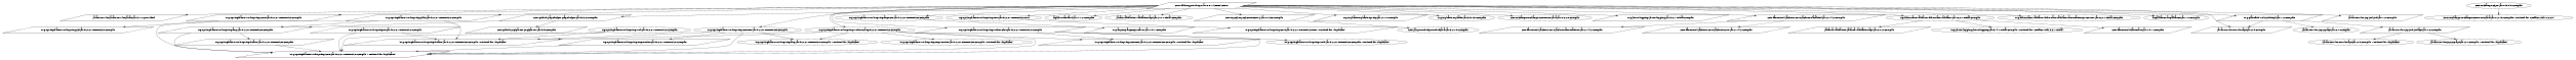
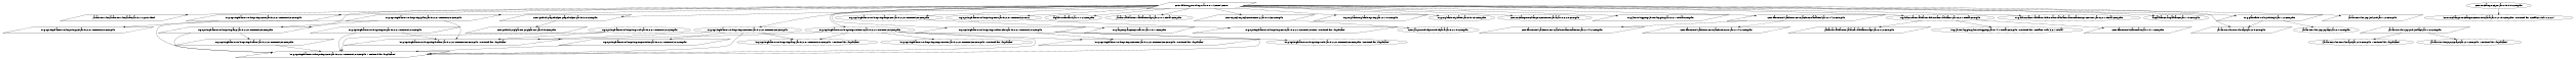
  digraph {
    node [shape=parallelogram]
    n1 [label="javax.servlet:javax.servlet-javax:jar:3.1.0:provided"]
    "com.dbk.mypro:drug:war:0.0.1-SNAPSHOT"
    "org.springframework:spring-core:jar:5.2.21.RELEASE:compile"
    "org.springframework:spring-aop:jar:5.2.21.RELEASE:compile"
    "org.springframework:spring-aspects:jar:5.2.21.RELEASE:compile" [shape=ellipse]
    "org.springframework:spring-context:jar:5.2.21.RELEASE:compile" [shape=ellipse]
    "org.springframework:spring-jdbc:jar:5.2.21.RELEASE:compile"
    "org.springframework:spring-test:jar:5.2.21.RELEASE:test" [shape=ellipse]
-   "org.springframework:spring-webmvc:jar:5.2.21.RELEASE:compile" [shape=ellipse label="org.springframework:spring-webmvc:aop:5.2.21.RELEASE:compile"]
+   "org.springframework:spring-webmvc:jar:5.2.21.RELEASE:compile" [shape=ellipse]
    "org.springframework:spring-websocket:jar:5.2.21.RELEASE:compile"
    "taglibs:standard:jar:1.1.2:compile" [shape=ellipse]
    "javax.validation:validation-api:jar:2.0.1.Final:compile" [shape=ellipse]
    "com.github.pagehelper:pagehelper:jar:5.3.2:compile"
    "com.mysql:mysql-connector-j:jar:8.0.32:compile"
    "org.mybatis:mybatis-spring:jar:2.1.0:compile"
    "org.mybatis:mybatis:jar:3.5.13:compile" [shape=ellipse]
    "com.mchange:mchange-commons-java:jar:0.2.20:compile" [shape=ellipse]
    "org.jboss.logging:jboss-logging:jar:3.2.1.Final:compile"
    "com.fasterxml.jackson.core:jackson-databind:jar:2.14.2:compile"
    "org.hibernate.validator:hibernate-validator:jar:6.2.1.Final:compile" [shape=ellipse]
    "org.hibernate.validator:hibernate-validator-annotation-processor:jar:6.2.1.Final:compile" [shape=ellipse]
    "aopalliance:aopalliance:jar:1.0:compile" [shape=ellipse]
    "org.glassfish.web:jstl-impl:jar:1.2:compile"
    "javax.servlet.jsp.jstl:jstl:jar:1.2:compile"
    "javax.servlet:servlet-api:jar:2.5:compile"
    "org.springframework:spring-jcl:jar:5.2.21.RELEASE:compile"
    "org.springframework:spring-beans:jar:5.2.21.RELEASE:compile"
    "(org.springframework:spring-core:jar:5.2.21.RELEASE:compile - omitted for duplicate)"
    "org.aspectj:aspectjweaver:jar:1.9.7:compile"
    "(org.springframework:spring-aop:jar:5.2.21.RELEASE:compile - omitted for duplicate)" [shape=ellipse]
    "(org.springframework:spring-beans:jar:5.2.21.RELEASE:compile - omitted for duplicate)"
    "org.springframework:spring-expression:jar:5.2.21.RELEASE:compile"
    "(org.springframework:spring-core:jar:5.2.21.RELEASE:test - omitted for duplicate)"
    "(org.springframework:spring-context:jar:5.2.21.RELEASE:compile - omitted for duplicate)"
    "(org.springframework:spring-expression:jar:5.2.21.RELEASE:compile - omitted for duplicate)" [shape=ellipse]
    "(org.springframework:spring-web:jar:5.2.21.RELEASE:compile - omitted for duplicate)" [shape=ellipse]
    n37 [label="com.github.jsqlparser:jsqlparser:jar:9.5:compile"]
    n38 [label="com.jar.protobuf:protobuf-java:jar:3.21.9:compile" shape=ellipse]
    "com.fasterxml.jackson.core:jackson-annotations:jar:2.14.2:compile"
    "com.fasterxml.jackson.core:jackson-core:jar:2.14.2:compile"
    "jakarta.validation:jakarta.validation-api:jar:2.0.2:compile"
    "(org.jboss.logging:jboss-logging:jar:3.4.1.Final:compile - omitted for conflict with 3.2.1.Final)" [shape=ellipse]
    "com.fasterxml:classmate:jar:1.5.1:compile"
    "com.mchange:c3p0:jar:0.9.5.5:compile" [shape=ellipse]
    "(com.mchange:mchange-commons-java:jar:0.2.19:compile - omitted for conflict with 0.2.20)" [shape=ellipse]
    "javax.servlet.jsp:jsp-api:jar:2.1:compile" [shape=ellipse]
    "javax.servlet.jsp.jstl:jstl-api:jar:1.2:compile"
    "org.springframework:spring-tx:jar:5.2.21.RELEASE:compile"
    "org.springframework:spring-web:jar:5.2.21.RELEASE:compile" [shape=ellipse]
    "(javax.servlet:servlet-api:jar:2.5:compile - omitted for duplicate)" [shape=ellipse]
    "(javax.servlet.jsp:jsp-api:jar:2.1:compile - omitted for duplicate)" [shape=ellipse]
    "com.dbk.mypro:drug:war:0.0.1-SNAPSHOT" -> n1
    "com.dbk.mypro:drug:war:0.0.1-SNAPSHOT" -> "org.springframework:spring-core:jar:5.2.21.RELEASE:compile"
-   "com.github.pagehelper:pagehelper:jar:5.3.2:compile" -> "org.springframework:spring-aop:jar:5.2.21.RELEASE:compile"
+   "com.dbk.mypro:drug:war:0.0.1-SNAPSHOT" -> "org.springframework:spring-aop:jar:5.2.21.RELEASE:compile"
    "com.dbk.mypro:drug:war:0.0.1-SNAPSHOT" -> "org.springframework:spring-aspects:jar:5.2.21.RELEASE:compile"
    "com.dbk.mypro:drug:war:0.0.1-SNAPSHOT" -> "org.springframework:spring-context:jar:5.2.21.RELEASE:compile"
    "com.dbk.mypro:drug:war:0.0.1-SNAPSHOT" -> "org.springframework:spring-jdbc:jar:5.2.21.RELEASE:compile"
    "com.dbk.mypro:drug:war:0.0.1-SNAPSHOT" -> "org.springframework:spring-test:jar:5.2.21.RELEASE:test"
    "com.dbk.mypro:drug:war:0.0.1-SNAPSHOT" -> "org.springframework:spring-webmvc:jar:5.2.21.RELEASE:compile"
    "com.dbk.mypro:drug:war:0.0.1-SNAPSHOT" -> "org.springframework:spring-websocket:jar:5.2.21.RELEASE:compile"
    "com.dbk.mypro:drug:war:0.0.1-SNAPSHOT" -> "taglibs:standard:jar:1.1.2:compile"
    "com.dbk.mypro:drug:war:0.0.1-SNAPSHOT" -> "javax.validation:validation-api:jar:2.0.1.Final:compile"
    "com.dbk.mypro:drug:war:0.0.1-SNAPSHOT" -> "com.github.pagehelper:pagehelper:jar:5.3.2:compile"
    "com.dbk.mypro:drug:war:0.0.1-SNAPSHOT" -> "com.mysql:mysql-connector-j:jar:8.0.32:compile"
    "com.dbk.mypro:drug:war:0.0.1-SNAPSHOT" -> "org.mybatis:mybatis-spring:jar:2.1.0:compile"
    "com.dbk.mypro:drug:war:0.0.1-SNAPSHOT" -> "org.mybatis:mybatis:jar:3.5.13:compile"
    "com.dbk.mypro:drug:war:0.0.1-SNAPSHOT" -> "com.mchange:mchange-commons-java:jar:0.2.20:compile"
    "com.dbk.mypro:drug:war:0.0.1-SNAPSHOT" -> "org.jboss.logging:jboss-logging:jar:3.2.1.Final:compile"
    "com.dbk.mypro:drug:war:0.0.1-SNAPSHOT" -> "com.fasterxml.jackson.core:jackson-databind:jar:2.14.2:compile"
    "com.dbk.mypro:drug:war:0.0.1-SNAPSHOT" -> "org.hibernate.validator:hibernate-validator:jar:6.2.1.Final:compile"
    "com.dbk.mypro:drug:war:0.0.1-SNAPSHOT" -> "org.hibernate.validator:hibernate-validator-annotation-processor:jar:6.2.1.Final:compile"
    "com.dbk.mypro:drug:war:0.0.1-SNAPSHOT" -> "aopalliance:aopalliance:jar:1.0:compile"
    "com.dbk.mypro:drug:war:0.0.1-SNAPSHOT" -> "org.glassfish.web:jstl-impl:jar:1.2:compile"
    "com.dbk.mypro:drug:war:0.0.1-SNAPSHOT" -> "javax.servlet.jsp.jstl:jstl:jar:1.2:compile"
    "com.dbk.mypro:drug:war:0.0.1-SNAPSHOT" -> "javax.servlet:servlet-api:jar:2.5:compile"
    "org.springframework:spring-core:jar:5.2.21.RELEASE:compile" -> "org.springframework:spring-jcl:jar:5.2.21.RELEASE:compile"
    "org.springframework:spring-aop:jar:5.2.21.RELEASE:compile" -> "org.springframework:spring-beans:jar:5.2.21.RELEASE:compile"
    "org.springframework:spring-aop:jar:5.2.21.RELEASE:compile" -> "(org.springframework:spring-core:jar:5.2.21.RELEASE:compile - omitted for duplicate)"
    "org.springframework:spring-aspects:jar:5.2.21.RELEASE:compile" -> "org.aspectj:aspectjweaver:jar:1.9.7:compile"
    "org.springframework:spring-context:jar:5.2.21.RELEASE:compile" -> "(org.springframework:spring-core:jar:5.2.21.RELEASE:compile - omitted for duplicate)"
    "org.springframework:spring-context:jar:5.2.21.RELEASE:compile" -> "(org.springframework:spring-aop:jar:5.2.21.RELEASE:compile - omitted for duplicate)"
    "org.springframework:spring-context:jar:5.2.21.RELEASE:compile" -> "(org.springframework:spring-beans:jar:5.2.21.RELEASE:compile - omitted for duplicate)"
    "org.springframework:spring-context:jar:5.2.21.RELEASE:compile" -> "org.springframework:spring-expression:jar:5.2.21.RELEASE:compile"
    "org.springframework:spring-jdbc:jar:5.2.21.RELEASE:compile" -> "org.springframework:spring-aop:jar:5.2.21.RELEASE:compile"
    "org.springframework:spring-jdbc:jar:5.2.21.RELEASE:compile" -> "(org.springframework:spring-core:jar:5.2.21.RELEASE:compile - omitted for duplicate)"
    "org.springframework:spring-jdbc:jar:5.2.21.RELEASE:compile" -> "(org.springframework:spring-beans:jar:5.2.21.RELEASE:compile - omitted for duplicate)"
    "org.springframework:spring-test:jar:5.2.21.RELEASE:test" -> "(org.springframework:spring-core:jar:5.2.21.RELEASE:test - omitted for duplicate)"
    "org.springframework:spring-webmvc:jar:5.2.21.RELEASE:compile" -> "(org.springframework:spring-core:jar:5.2.21.RELEASE:compile - omitted for duplicate)"
    "org.springframework:spring-webmvc:jar:5.2.21.RELEASE:compile" -> "(org.springframework:spring-aop:jar:5.2.21.RELEASE:compile - omitted for duplicate)"
    "org.springframework:spring-webmvc:jar:5.2.21.RELEASE:compile" -> "(org.springframework:spring-beans:jar:5.2.21.RELEASE:compile - omitted for duplicate)"
    "org.springframework:spring-webmvc:jar:5.2.21.RELEASE:compile" -> "(org.springframework:spring-context:jar:5.2.21.RELEASE:compile - omitted for duplicate)"
    "org.springframework:spring-webmvc:jar:5.2.21.RELEASE:compile" -> "(org.springframework:spring-expression:jar:5.2.21.RELEASE:compile - omitted for duplicate)"
    "org.springframework:spring-websocket:jar:5.2.21.RELEASE:compile" -> "(org.springframework:spring-core:jar:5.2.21.RELEASE:compile - omitted for duplicate)"
    "org.springframework:spring-websocket:jar:5.2.21.RELEASE:compile" -> "(org.springframework:spring-context:jar:5.2.21.RELEASE:compile - omitted for duplicate)"
    "org.springframework:spring-websocket:jar:5.2.21.RELEASE:compile" -> "(org.springframework:spring-web:jar:5.2.21.RELEASE:compile - omitted for duplicate)"
    "com.github.pagehelper:pagehelper:jar:5.3.2:compile" -> n37
    "com.mysql:mysql-connector-j:jar:8.0.32:compile" -> n38
    "com.fasterxml.jackson.core:jackson-databind:jar:2.14.2:compile" -> "com.fasterxml.jackson.core:jackson-annotations:jar:2.14.2:compile"
    "com.fasterxml.jackson.core:jackson-databind:jar:2.14.2:compile" -> "com.fasterxml.jackson.core:jackson-core:jar:2.14.2:compile"
    "org.hibernate.validator:hibernate-validator:jar:6.2.1.Final:compile" -> "jakarta.validation:jakarta.validation-api:jar:2.0.2:compile"
    "org.hibernate.validator:hibernate-validator:jar:6.2.1.Final:compile" -> "(org.jboss.logging:jboss-logging:jar:3.4.1.Final:compile - omitted for conflict with 3.2.1.Final)"
    "org.hibernate.validator:hibernate-validator:jar:6.2.1.Final:compile" -> "com.fasterxml:classmate:jar:1.5.1:compile"
    "org.glassfish.web:jstl-impl:jar:1.2:compile" -> "javax.servlet:servlet-api:jar:2.5:compile"
    "org.glassfish.web:jstl-impl:jar:1.2:compile" -> "javax.servlet.jsp:jsp-api:jar:2.1:compile"
-   "org.glassfish.web:jstl-impl:jar:1.2:compile" -> "javax.servlet.jsp.jstl:jstl-api:jar:1.2:compile"
    "org.springframework:spring-beans:jar:5.2.21.RELEASE:compile" -> "(org.springframework:spring-core:jar:5.2.21.RELEASE:compile - omitted for duplicate)"
    "org.springframework:spring-expression:jar:5.2.21.RELEASE:compile" -> "(org.springframework:spring-core:jar:5.2.21.RELEASE:compile - omitted for duplicate)"
    "com.mchange:c3p0:jar:0.9.5.5:compile" -> "(com.mchange:mchange-commons-java:jar:0.2.19:compile - omitted for conflict with 0.2.20)"
    "javax.servlet.jsp.jstl:jstl-api:jar:1.2:compile" -> "(javax.servlet:servlet-api:jar:2.5:compile - omitted for duplicate)"
    "javax.servlet.jsp.jstl:jstl-api:jar:1.2:compile" -> "(javax.servlet.jsp:jsp-api:jar:2.1:compile - omitted for duplicate)"
    "org.springframework:spring-tx:jar:5.2.21.RELEASE:compile" -> "(org.springframework:spring-core:jar:5.2.21.RELEASE:compile - omitted for duplicate)"
    "org.springframework:spring-tx:jar:5.2.21.RELEASE:compile" -> "(org.springframework:spring-beans:jar:5.2.21.RELEASE:compile - omitted for duplicate)"
    "org.springframework:spring-web:jar:5.2.21.RELEASE:compile" -> "(org.springframework:spring-core:jar:5.2.21.RELEASE:compile - omitted for duplicate)"
    "org.springframework:spring-web:jar:5.2.21.RELEASE:compile" -> "(org.springframework:spring-beans:jar:5.2.21.RELEASE:compile - omitted for duplicate)"
  }
